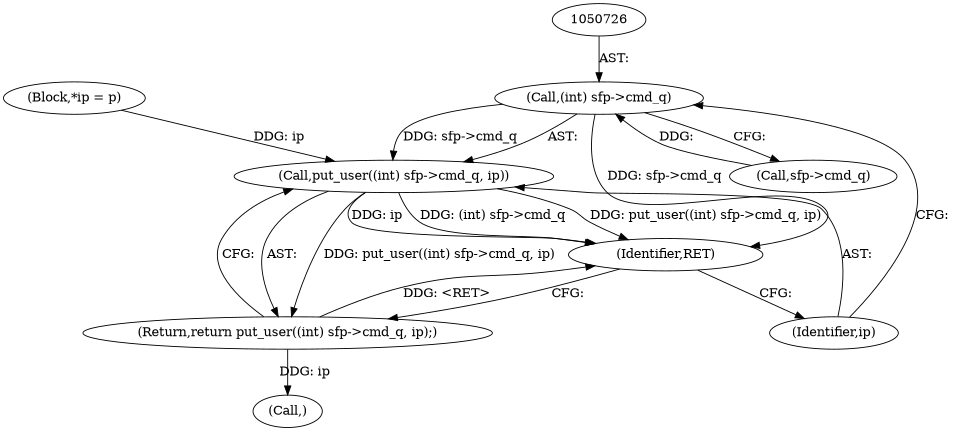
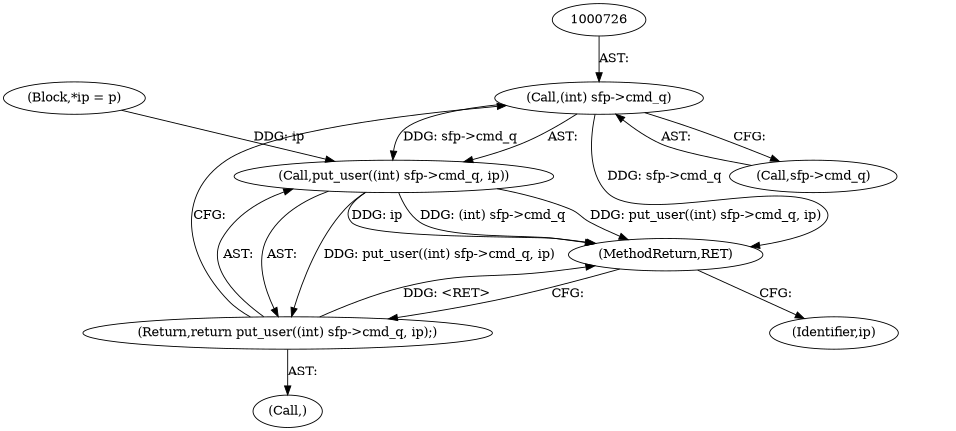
  digraph {
    n1 [label="(Call,(int) sfp->cmd_q)"]
    n2 [label="(Call,put_user((int) sfp->cmd_q, ip))"]
-   n3 [label="(Identifier,RET)"]
+   n3 [label="(MethodReturn,RET)"]
    n4 [label="(Call,sfp->cmd_q)"]
    n5 [label="(Return,return put_user((int) sfp->cmd_q, ip);)"]
    n6 [label="(Identifier,ip)"]
    n7 [label="(Call,)"]
    n8 [label="(Block,*ip = p)"]
-   1000726 [label=1050726]
+   1000726
    n1 -> n2 [label="AST: "]
    n1 -> n2 [label="DDG: sfp->cmd_q"]
    n1 -> n3 [label="DDG: sfp->cmd_q"]
    n1 -> n4 [label="CFG: "]
    n2 -> n3 [label="DDG: put_user((int) sfp->cmd_q, ip)"]
    n2 -> n3 [label="DDG: ip"]
    n2 -> n3 [label="DDG: (int) sfp->cmd_q"]
    n2 -> n5 [label="AST: "]
    n2 -> n5 [label="DDG: put_user((int) sfp->cmd_q, ip)"]
    n3 -> n5 [label="CFG: "]
    n3 -> n6 [label="CFG: "]
-   n4 -> n1 [label="DDG: "]
-   n5 -> n2 [label="CFG: "]
+   n4 -> n1 [label="AST: "]
+   n5 -> n2 [label="AST: "]
    n5 -> n3 [label="DDG: <RET>"]
-   n5 -> n7 [label="DDG: ip"]
-   n6 -> n1 [label="CFG: "]
-   n6 -> n2 [label="AST: "]
+   n5 -> n7 [label="AST: "]
+   n5 -> n1 [label="CFG: "]
    n8 -> n2 [label="DDG: ip"]
    1000726 -> n1 [label="AST: "]
  }
